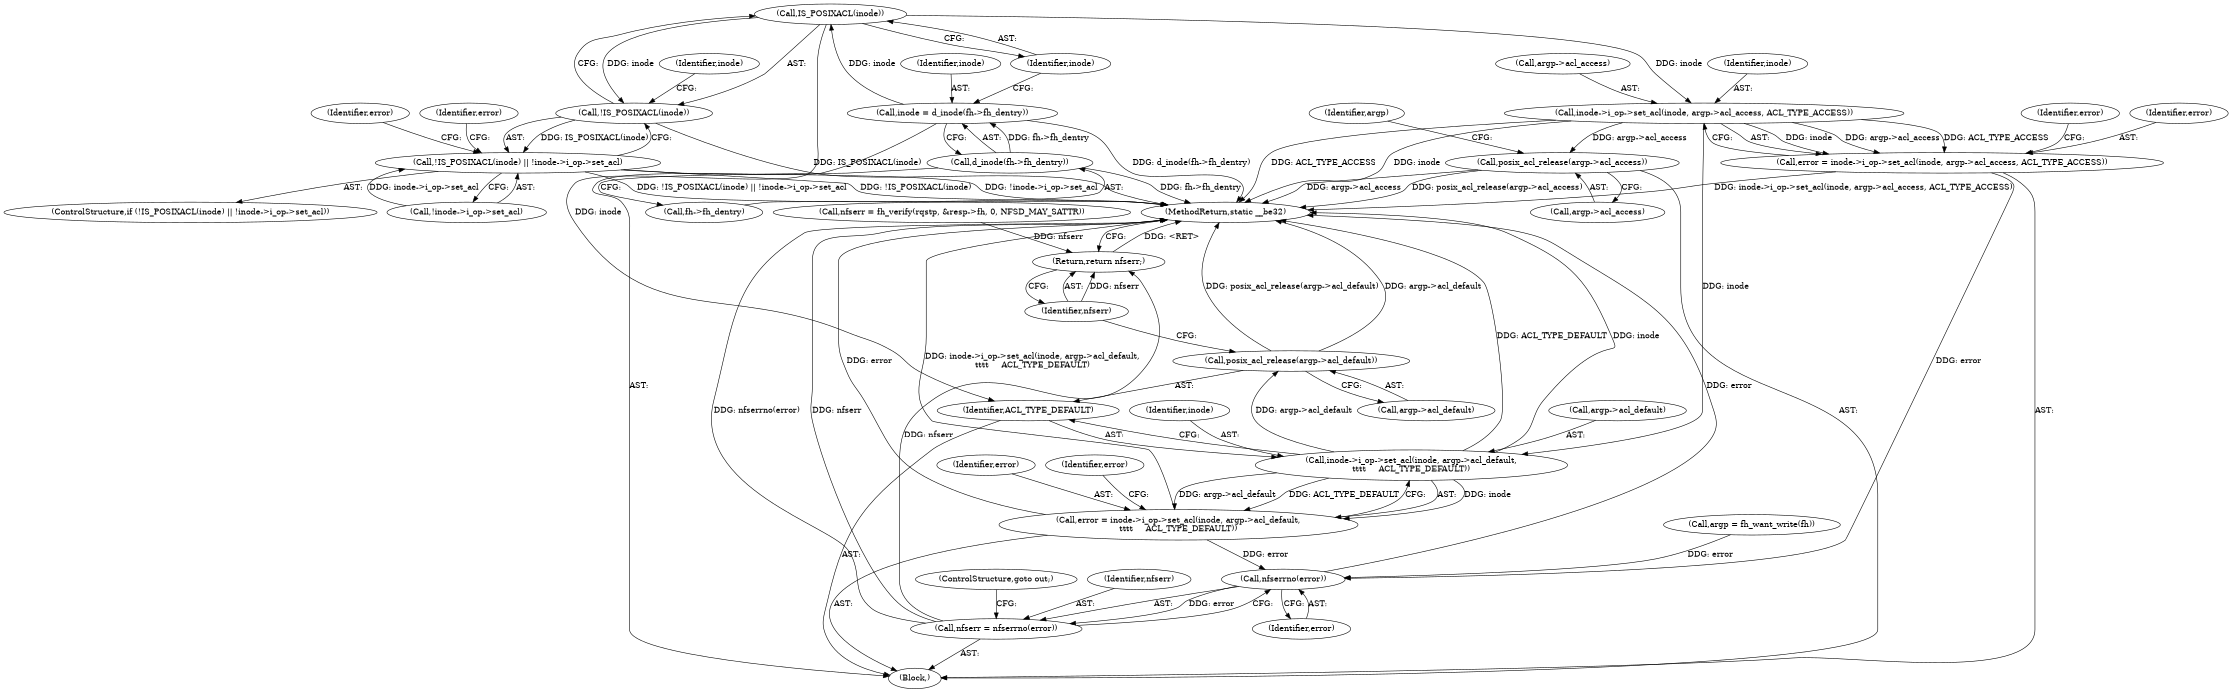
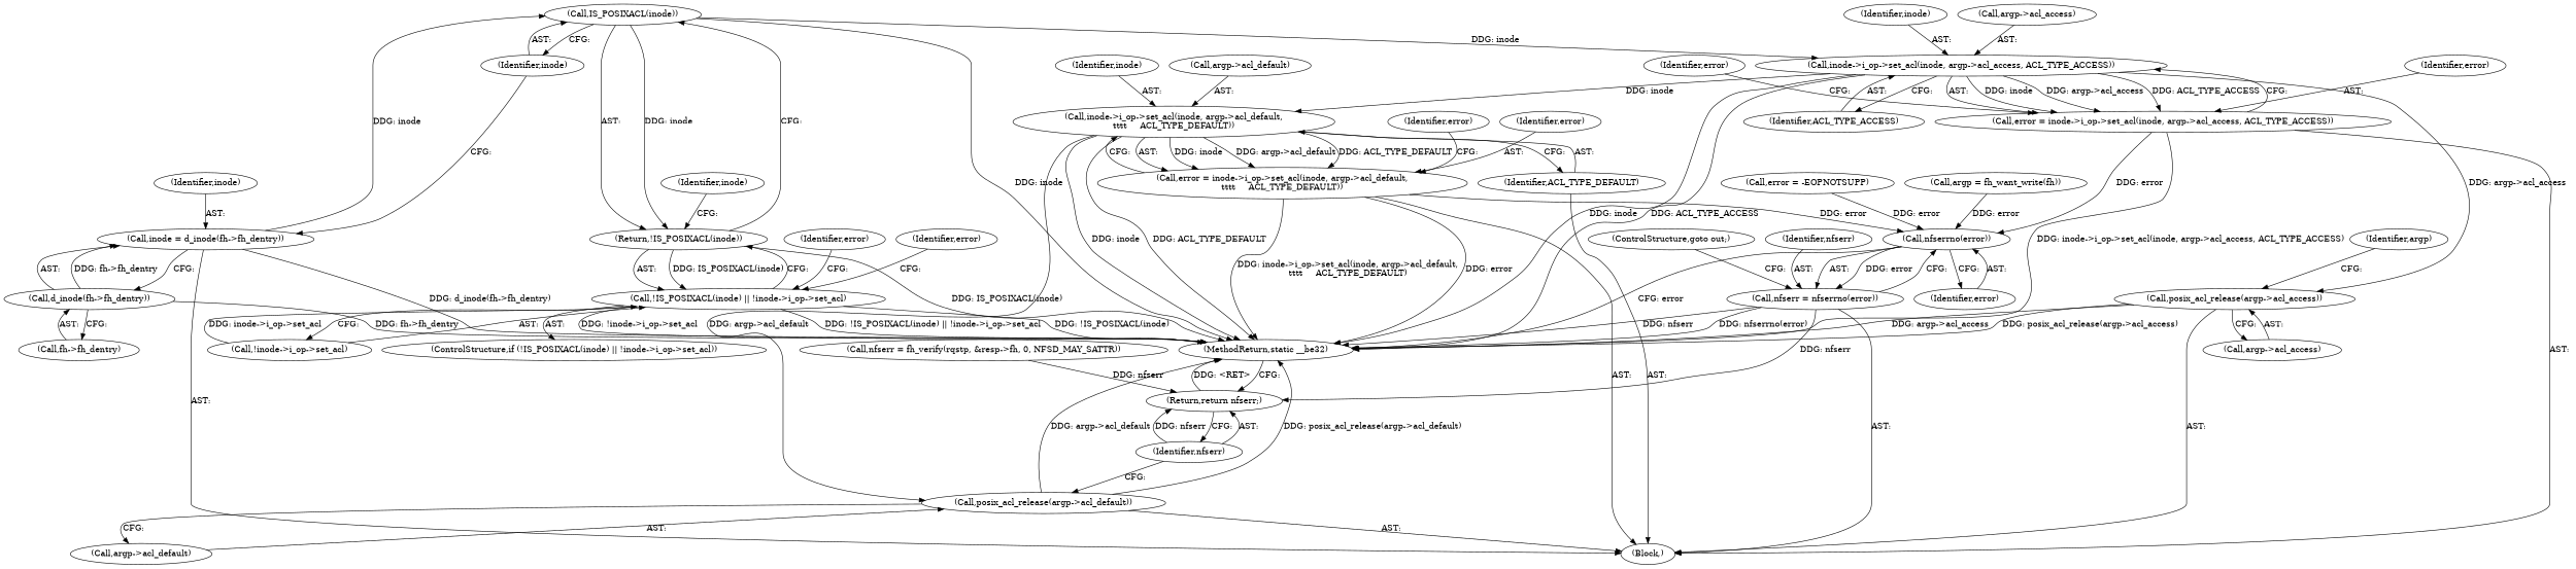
  digraph {
    n1 [label="(Call,IS_POSIXACL(inode))"]
-   n2 [label="(Call,!IS_POSIXACL(inode))"]
+   n2 [label="(Return,!IS_POSIXACL(inode))"]
    n3 [label="(Call,inode->i_op->set_acl(inode, argp->acl_access, ACL_TYPE_ACCESS))"]
    n4 [label="(MethodReturn,static __be32)"]
    n5 [label="(Identifier,inode)"]
    n6 [label="(Call,!IS_POSIXACL(inode) || !inode->i_op->set_acl)"]
    n7 [label="(Call,error = inode->i_op->set_acl(inode, argp->acl_access, ACL_TYPE_ACCESS))"]
    n8 [label="(Call,inode->i_op->set_acl(inode, argp->acl_default,\n\t\t\t\t     ACL_TYPE_DEFAULT))"]
    n9 [label="(Call,posix_acl_release(argp->acl_access))"]
+   n10 [label="(Identifier,ACL_TYPE_ACCESS)"]
    n11 [label="(Return,return nfserr;)"]
    n12 [label="(Call,inode = d_inode(fh->fh_dentry))"]
    n13 [label="(Call,d_inode(fh->fh_dentry))"]
    n14 [label="(Block,)"]
    n15 [label="(Call,fh->fh_dentry)"]
    n16 [label="(ControlStructure,if (!IS_POSIXACL(inode) || !inode->i_op->set_acl))"]
    n17 [label="(Call,!inode->i_op->set_acl)"]
    n18 [label="(Call,nfserrno(error))"]
    n19 [label="(Call,error = inode->i_op->set_acl(inode, argp->acl_default,\n\t\t\t\t     ACL_TYPE_DEFAULT))"]
    n20 [label="(Call,posix_acl_release(argp->acl_default))"]
    n21 [label="(Identifier,ACL_TYPE_DEFAULT)"]
    n22 [label="(Call,argp->acl_access)"]
    n23 [label="(Call,nfserr = nfserrno(error))"]
    n24 [label="(Identifier,error)"]
    n25 [label="(Identifier,nfserr)"]
    n26 [label="(Call,argp->acl_default)"]
    n27 [label="(Identifier,inode)"]
    n28 [label="(Call,nfserr = fh_verify(rqstp, &resp->fh, 0, NFSD_MAY_SATTR))"]
    n29 [label="(ControlStructure,goto out;)"]
    n30 [label="(Identifier,argp)"]
    n31 [label="(Identifier,error)"]
    n32 [label="(Identifier,error)"]
    n33 [label="(Identifier,error)"]
+   n34 [label="(Call,error = -EOPNOTSUPP)"]
    n35 [label="(Call,argp->acl_default)"]
    n36 [label="(Identifier,error)"]
    n37 [label="(Call,argp = fh_want_write(fh))"]
    n38 [label="(Identifier,inode)"]
    n39 [label="(Identifier,error)"]
    n40 [label="(Identifier,error)"]
    n41 [label="(Identifier,nfserr)"]
    n42 [label="(Identifier,inode)"]
    n43 [label="(Identifier,inode)"]
    n44 [label="(Call,argp->acl_access)"]
    n1 -> n2 [label="AST: "]
    n1 -> n2 [label="DDG: inode"]
    n1 -> n3 [label="DDG: inode"]
-   n1 -> n21 [label="DDG: inode"]
+   n1 -> n4 [label="DDG: inode"]
    n1 -> n5 [label="CFG: "]
    n2 -> n1 [label="CFG: "]
    n2 -> n4 [label="DDG: IS_POSIXACL(inode)"]
    n2 -> n6 [label="AST: "]
    n2 -> n6 [label="DDG: IS_POSIXACL(inode)"]
    n3 -> n4 [label="DDG: ACL_TYPE_ACCESS"]
    n3 -> n4 [label="DDG: inode"]
    n3 -> n7 [label="AST: "]
    n3 -> n7 [label="DDG: inode"]
    n3 -> n7 [label="DDG: argp->acl_access"]
    n3 -> n7 [label="DDG: ACL_TYPE_ACCESS"]
    n3 -> n8 [label="DDG: inode"]
    n3 -> n9 [label="DDG: argp->acl_access"]
+   n3 -> n10 [label="CFG: "]
    n4 -> n11 [label="CFG: "]
    n5 -> n1 [label="AST: "]
    n5 -> n12 [label="CFG: "]
    n6 -> n2 [label="CFG: "]
    n6 -> n4 [label="DDG: !IS_POSIXACL(inode) || !inode->i_op->set_acl"]
    n6 -> n4 [label="DDG: !IS_POSIXACL(inode)"]
    n6 -> n4 [label="DDG: !inode->i_op->set_acl"]
    n6 -> n16 [label="AST: "]
    n6 -> n17 [label="CFG: "]
    n7 -> n3 [label="CFG: "]
    n7 -> n4 [label="DDG: inode->i_op->set_acl(inode, argp->acl_access, ACL_TYPE_ACCESS)"]
    n7 -> n14 [label="AST: "]
    n7 -> n18 [label="DDG: error"]
    n8 -> n4 [label="DDG: inode"]
    n8 -> n4 [label="DDG: ACL_TYPE_DEFAULT"]
    n8 -> n19 [label="AST: "]
    n8 -> n19 [label="DDG: inode"]
    n8 -> n19 [label="DDG: argp->acl_default"]
    n8 -> n19 [label="DDG: ACL_TYPE_DEFAULT"]
    n8 -> n20 [label="DDG: argp->acl_default"]
    n8 -> n21 [label="CFG: "]
    n9 -> n4 [label="DDG: argp->acl_access"]
    n9 -> n4 [label="DDG: posix_acl_release(argp->acl_access)"]
    n9 -> n14 [label="AST: "]
    n9 -> n22 [label="CFG: "]
+   n10 -> n3 [label="AST: "]
    n11 -> n4 [label="DDG: <RET>"]
    n11 -> n25 [label="CFG: "]
    n12 -> n1 [label="DDG: inode"]
    n12 -> n4 [label="DDG: d_inode(fh->fh_dentry)"]
    n12 -> n13 [label="CFG: "]
    n12 -> n14 [label="AST: "]
    n13 -> n4 [label="DDG: fh->fh_dentry"]
    n13 -> n12 [label="AST: "]
    n13 -> n12 [label="DDG: fh->fh_dentry"]
    n13 -> n15 [label="CFG: "]
    n15 -> n13 [label="AST: "]
    n17 -> n6 [label="AST: "]
    n17 -> n6 [label="DDG: inode->i_op->set_acl"]
-   n18 -> n4 [label="DDG: error"]
+   n18 -> n4 [label="CFG: error"]
    n18 -> n23 [label="AST: "]
    n18 -> n23 [label="DDG: error"]
    n18 -> n24 [label="CFG: "]
    n19 -> n4 [label="DDG: inode->i_op->set_acl(inode, argp->acl_default,\n\t\t\t\t     ACL_TYPE_DEFAULT)"]
    n19 -> n4 [label="DDG: error"]
    n19 -> n8 [label="CFG: "]
    n19 -> n14 [label="AST: "]
    n19 -> n18 [label="DDG: error"]
    n20 -> n4 [label="DDG: argp->acl_default"]
    n20 -> n4 [label="DDG: posix_acl_release(argp->acl_default)"]
-   n20 -> n21 [label="AST: "]
+   n20 -> n14 [label="AST: "]
    n20 -> n26 [label="CFG: "]
    n21 -> n8 [label="AST: "]
    n21 -> n14 [label="AST: "]
    n22 -> n9 [label="AST: "]
    n23 -> n4 [label="DDG: nfserrno(error)"]
    n23 -> n4 [label="DDG: nfserr"]
    n23 -> n11 [label="DDG: nfserr"]
    n23 -> n14 [label="AST: "]
    n23 -> n18 [label="CFG: "]
    n24 -> n18 [label="AST: "]
    n25 -> n11 [label="AST: "]
    n25 -> n11 [label="DDG: nfserr"]
    n25 -> n20 [label="CFG: "]
    n26 -> n20 [label="AST: "]
    n27 -> n12 [label="AST: "]
    n28 -> n11 [label="DDG: nfserr"]
    n29 -> n23 [label="CFG: "]
    n30 -> n9 [label="CFG: "]
    n31 -> n7 [label="CFG: "]
    n32 -> n6 [label="CFG: "]
    n33 -> n6 [label="CFG: "]
+   n34 -> n18 [label="DDG: error"]
    n35 -> n8 [label="AST: "]
    n36 -> n7 [label="AST: "]
    n37 -> n18 [label="DDG: error"]
    n38 -> n8 [label="AST: "]
    n39 -> n19 [label="AST: "]
    n40 -> n19 [label="CFG: "]
    n41 -> n23 [label="AST: "]
    n42 -> n3 [label="AST: "]
    n43 -> n2 [label="CFG: "]
    n44 -> n3 [label="AST: "]
  }
